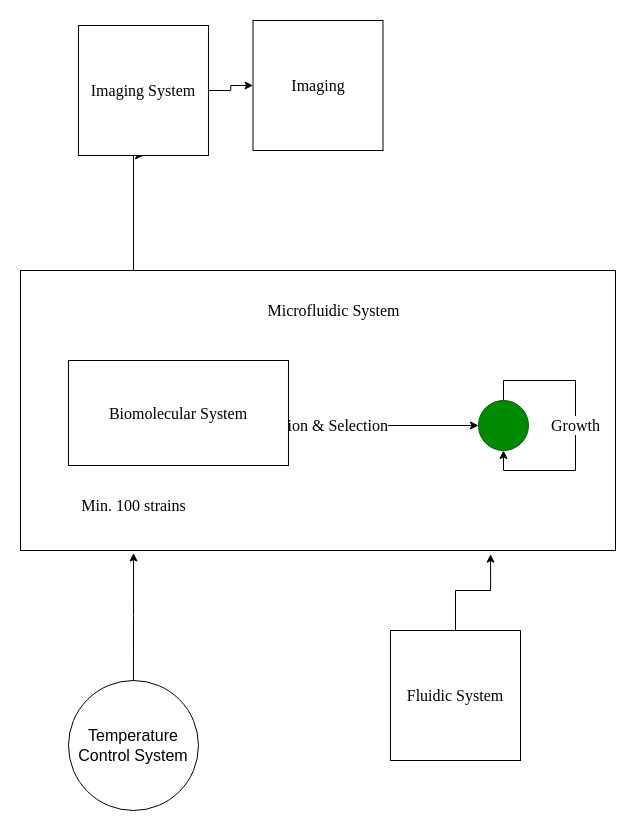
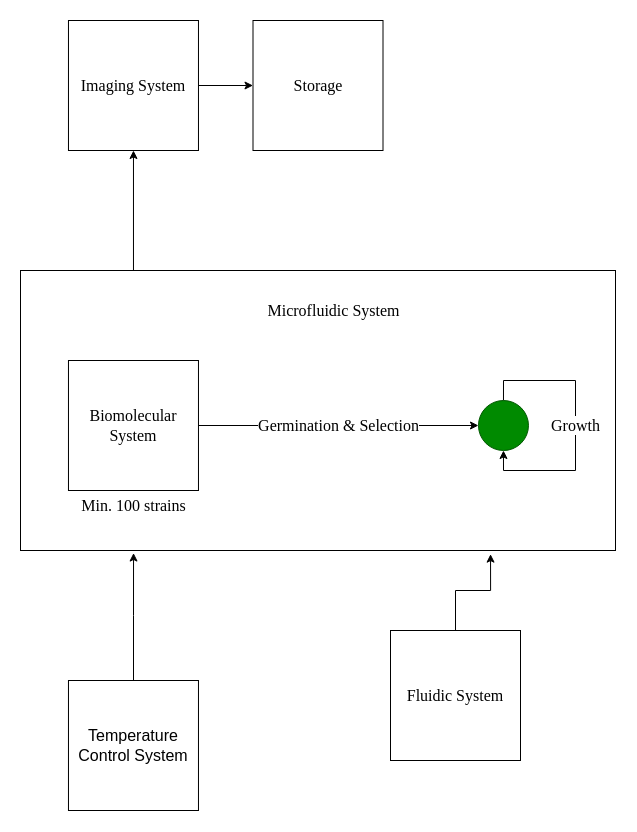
  <mxCell id="0" />
  <mxCell id="1" parent="0" />
  <mxCell id="2" value="" style="edgeStyle=orthogonalEdgeStyle;rounded=0;orthogonalLoop=1;jettySize=auto;html=1;entryX=0.5;entryY=1;entryDx=0;entryDy=0;" edge="1" parent="1" source="3" target="16"><mxGeometry relative="1" as="geometry"><mxPoint x="317.5" y="90" as="targetPoint" /><Array as="points"><mxPoint x="133" y="150" /><mxPoint x="133" y="150" /></Array></mxGeometry></mxCell>
  <mxCell id="3" value="" style="rounded=0;whiteSpace=wrap;html=1;" parent="1" vertex="1"><mxGeometry x="20" y="270" width="595" height="280" as="geometry" /></mxCell>
  <mxCell id="4" value="&lt;font style=&quot;font-size: 16px&quot; face=&quot;Georgia&quot;&gt;Germination &amp;amp; Selection&lt;/font&gt;" style="edgeStyle=orthogonalEdgeStyle;rounded=0;orthogonalLoop=1;jettySize=auto;html=1;entryX=0;entryY=0.5;entryDx=0;entryDy=0;exitX=1;exitY=0.5;exitDx=0;exitDy=0;" parent="1" source="12" target="6" edge="1"><mxGeometry x="0.391" relative="1" as="geometry"><mxPoint x="157.97" y="490" as="sourcePoint" /><mxPoint x="342.97" y="425" as="targetPoint" /><Array as="points"><mxPoint x="147.97" y="435" /><mxPoint x="117.97" y="435" /><mxPoint x="117.97" y="425" /></Array><mxPoint as="offset" /></mxGeometry></mxCell>
  <mxCell id="5" value="&lt;font style=&quot;font-size: 16px&quot; face=&quot;Georgia&quot;&gt;Growth&lt;/font&gt;" style="edgeStyle=orthogonalEdgeStyle;rounded=0;orthogonalLoop=1;jettySize=auto;html=1;entryX=0.5;entryY=1;entryDx=0;entryDy=0;" parent="1" source="6" target="6" edge="1"><mxGeometry relative="1" as="geometry"><mxPoint x="582.97" y="425" as="targetPoint" /><Array as="points"><mxPoint x="503" y="380" /><mxPoint x="575" y="380" /><mxPoint x="575" y="470" /><mxPoint x="503" y="470" /></Array></mxGeometry></mxCell>
  <mxCell id="6" value="" style="ellipse;whiteSpace=wrap;html=1;aspect=fixed;fillColor=#008a00;strokeColor=#005700;fontColor=#ffffff;" parent="1" vertex="1"><mxGeometry x="477.97" y="400" width="50" height="50" as="geometry" /></mxCell>
  <mxCell id="7" value="&lt;div style=&quot;font-size: 16px&quot;&gt;&lt;font style=&quot;font-size: 16px&quot; face=&quot;Georgia&quot;&gt;Min. 100 strains&lt;br&gt;&lt;/font&gt;&lt;/div&gt;" style="text;html=1;align=center;verticalAlign=middle;resizable=0;points=[];autosize=1;" parent="1" vertex="1"><mxGeometry x="67.97" y="495" width="130" height="20" as="geometry" /></mxCell>
  <mxCell id="8" value="" style="edgeStyle=orthogonalEdgeStyle;rounded=0;orthogonalLoop=1;jettySize=auto;html=1;entryX=0.79;entryY=1.013;entryDx=0;entryDy=0;entryPerimeter=0;" edge="1" parent="1" source="9" target="3"><mxGeometry relative="1" as="geometry"><mxPoint x="490" y="585" as="targetPoint" /></mxGeometry></mxCell>
  <mxCell id="9" value="&lt;font style=&quot;font-size: 16px&quot; face=&quot;Georgia&quot;&gt;Fluidic System&lt;/font&gt;" style="whiteSpace=wrap;html=1;aspect=fixed;" parent="1" vertex="1"><mxGeometry x="390" y="630" width="130" height="130" as="geometry" /></mxCell>
  <mxCell id="10" value="" style="edgeStyle=orthogonalEdgeStyle;rounded=0;orthogonalLoop=1;jettySize=auto;html=1;entryX=0.19;entryY=1.009;entryDx=0;entryDy=0;entryPerimeter=0;" edge="1" parent="1" source="11" target="3"><mxGeometry relative="1" as="geometry"><mxPoint x="132.97" y="585" as="targetPoint" /><Array as="points" /></mxGeometry></mxCell>
- <mxCell id="11" value="&lt;font style=&quot;font-size: 16px&quot;&gt;Temperature Control System&lt;/font&gt;" style="ellipse;whiteSpace=wrap;html=1;aspect=fixed;" parent="1" vertex="1"><mxGeometry x="67.97" y="680" width="130" height="130" as="geometry" /></mxCell>
- <mxCell id="12" value="&lt;font style=&quot;font-size: 16px&quot; face=&quot;Georgia&quot;&gt;Biomolecular System&lt;/font&gt;" style="whiteSpace=wrap;html=1;aspect=fixed;" parent="1" vertex="1"><mxGeometry x="67.97" y="360" width="220" height="105" as="geometry" /></mxCell>
+ <mxCell id="11" value="&lt;font style=&quot;font-size: 16px&quot;&gt;Temperature Control System&lt;/font&gt;" style="whiteSpace=wrap;html=1;aspect=fixed;" parent="1" vertex="1"><mxGeometry x="67.97" y="680" width="130" height="130" as="geometry" /></mxCell>
+ <mxCell id="12" value="&lt;font style=&quot;font-size: 16px&quot; face=&quot;Georgia&quot;&gt;Biomolecular System&lt;/font&gt;" style="whiteSpace=wrap;html=1;aspect=fixed;" parent="1" vertex="1"><mxGeometry x="67.97" y="360" width="130" height="130" as="geometry" /></mxCell>
  <mxCell id="13" value="&lt;div style=&quot;font-size: 16px&quot;&gt;&lt;font face=&quot;Georgia&quot;&gt;Microfluidic System&lt;font style=&quot;font-size: 16px&quot;&gt;&lt;br&gt;&lt;/font&gt;&lt;/font&gt;&lt;/div&gt;" style="text;html=1;align=center;verticalAlign=middle;resizable=0;points=[];autosize=1;" parent="1" vertex="1"><mxGeometry x="252.5" y="300" width="160" height="20" as="geometry" /></mxCell>
- <mxCell id="14" value="&lt;font style=&quot;font-size: 16px&quot; face=&quot;Georgia&quot;&gt;Imaging&lt;/font&gt;" style="whiteSpace=wrap;html=1;aspect=fixed;" vertex="1" parent="1"><mxGeometry x="252.5" y="20" width="130" height="130" as="geometry" /></mxCell>
+ <mxCell id="14" value="&lt;font style=&quot;font-size: 16px&quot; face=&quot;Georgia&quot;&gt;Storage&lt;/font&gt;" style="whiteSpace=wrap;html=1;aspect=fixed;" vertex="1" parent="1"><mxGeometry x="252.5" y="20" width="130" height="130" as="geometry" /></mxCell>
  <mxCell id="15" value="" style="edgeStyle=orthogonalEdgeStyle;rounded=0;orthogonalLoop=1;jettySize=auto;html=1;entryX=0;entryY=0.5;entryDx=0;entryDy=0;" edge="1" parent="1" source="16" target="14"><mxGeometry relative="1" as="geometry"><mxPoint x="545" y="75" as="targetPoint" /></mxGeometry></mxCell>
- <mxCell id="16" value="&lt;font style=&quot;font-size: 16px&quot; face=&quot;Georgia&quot;&gt;Imaging System&lt;/font&gt;" style="whiteSpace=wrap;html=1;aspect=fixed;" vertex="1" parent="1"><mxGeometry x="77.97" y="25" width="130" height="130" as="geometry" /></mxCell>
+ <mxCell id="16" value="&lt;font style=&quot;font-size: 16px&quot; face=&quot;Georgia&quot;&gt;Imaging System&lt;/font&gt;" style="whiteSpace=wrap;html=1;aspect=fixed;" vertex="1" parent="1"><mxGeometry x="67.97" y="20" width="130" height="130" as="geometry" /></mxCell>
